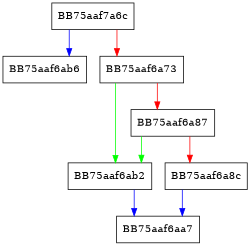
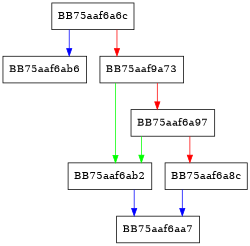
  digraph {
    splines=ortho
    node [shape=box]
    edge [color=blue]
-   BB75aaf6a6c [label=BB75aaf7a6c]
+   BB75aaf6a6c
    BB75aaf6ab6
-   BB75aaf6a73
+   BB75aaf6a73 [label=BB75aaf9a73]
    BB75aaf6ab2
-   BB75aaf6a87
+   BB75aaf6a87 [label=BB75aaf6a97]
    BB75aaf6aa7
    BB75aaf6a8c
    BB75aaf6a6c -> BB75aaf6ab6
    BB75aaf6a6c -> BB75aaf6a73 [color=red]
    BB75aaf6a73 -> BB75aaf6ab2 [color=green]
    BB75aaf6a73 -> BB75aaf6a87 [color=red]
    BB75aaf6ab2 -> BB75aaf6aa7
    BB75aaf6a87 -> BB75aaf6ab2 [color=green]
    BB75aaf6a87 -> BB75aaf6a8c [color=red]
    BB75aaf6a8c -> BB75aaf6aa7
  }
